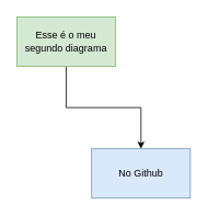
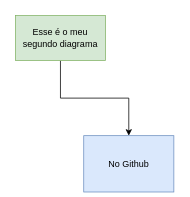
  <mxCell id="0" />
  <mxCell id="1" parent="0" />
  <mxCell id="2" style="edgeStyle=orthogonalEdgeStyle;rounded=0;orthogonalLoop=1;jettySize=auto;html=1;" edge="1" parent="1" source="3" target="4"><mxGeometry relative="1" as="geometry" /></mxCell>
  <mxCell id="3" value="Esse é o meu segundo diagrama" style="rounded=0;whiteSpace=wrap;html=1;fillColor=#d5e8d4;strokeColor=#82b366;" vertex="1" parent="1"><mxGeometry x="20" y="20" width="120" height="60" as="geometry" /></mxCell>
- <mxCell id="4" value="No Github" style="rounded=0;whiteSpace=wrap;html=1;fillColor=#dae8fc;strokeColor=#6c8ebf;" vertex="1" parent="1"><mxGeometry x="111" y="180" width="120" height="60" as="geometry" /></mxCell>
+ <mxCell id="4" value="No Github" style="rounded=0;whiteSpace=wrap;html=1;fillColor=#dae8fc;strokeColor=#6c8ebf;" vertex="1" parent="1"><mxGeometry x="111" y="180" width="120" height="75" as="geometry" /></mxCell>
